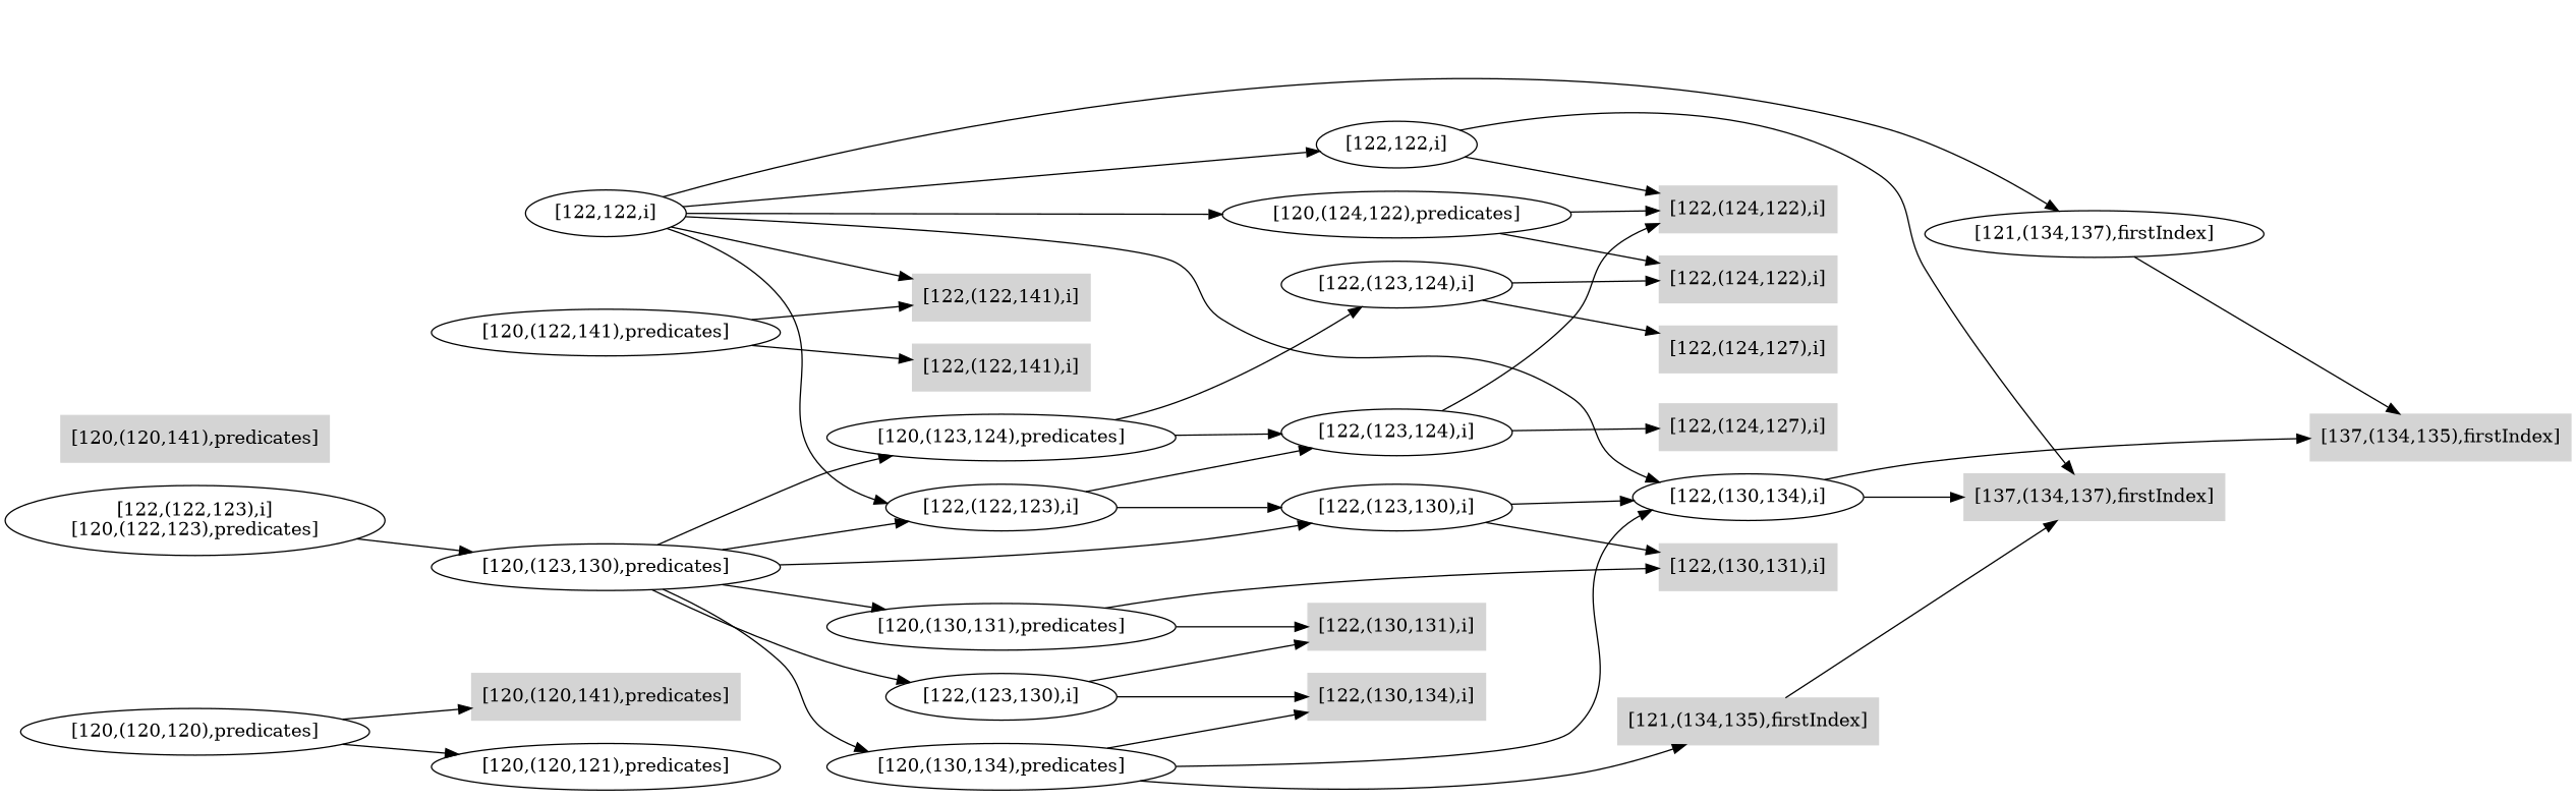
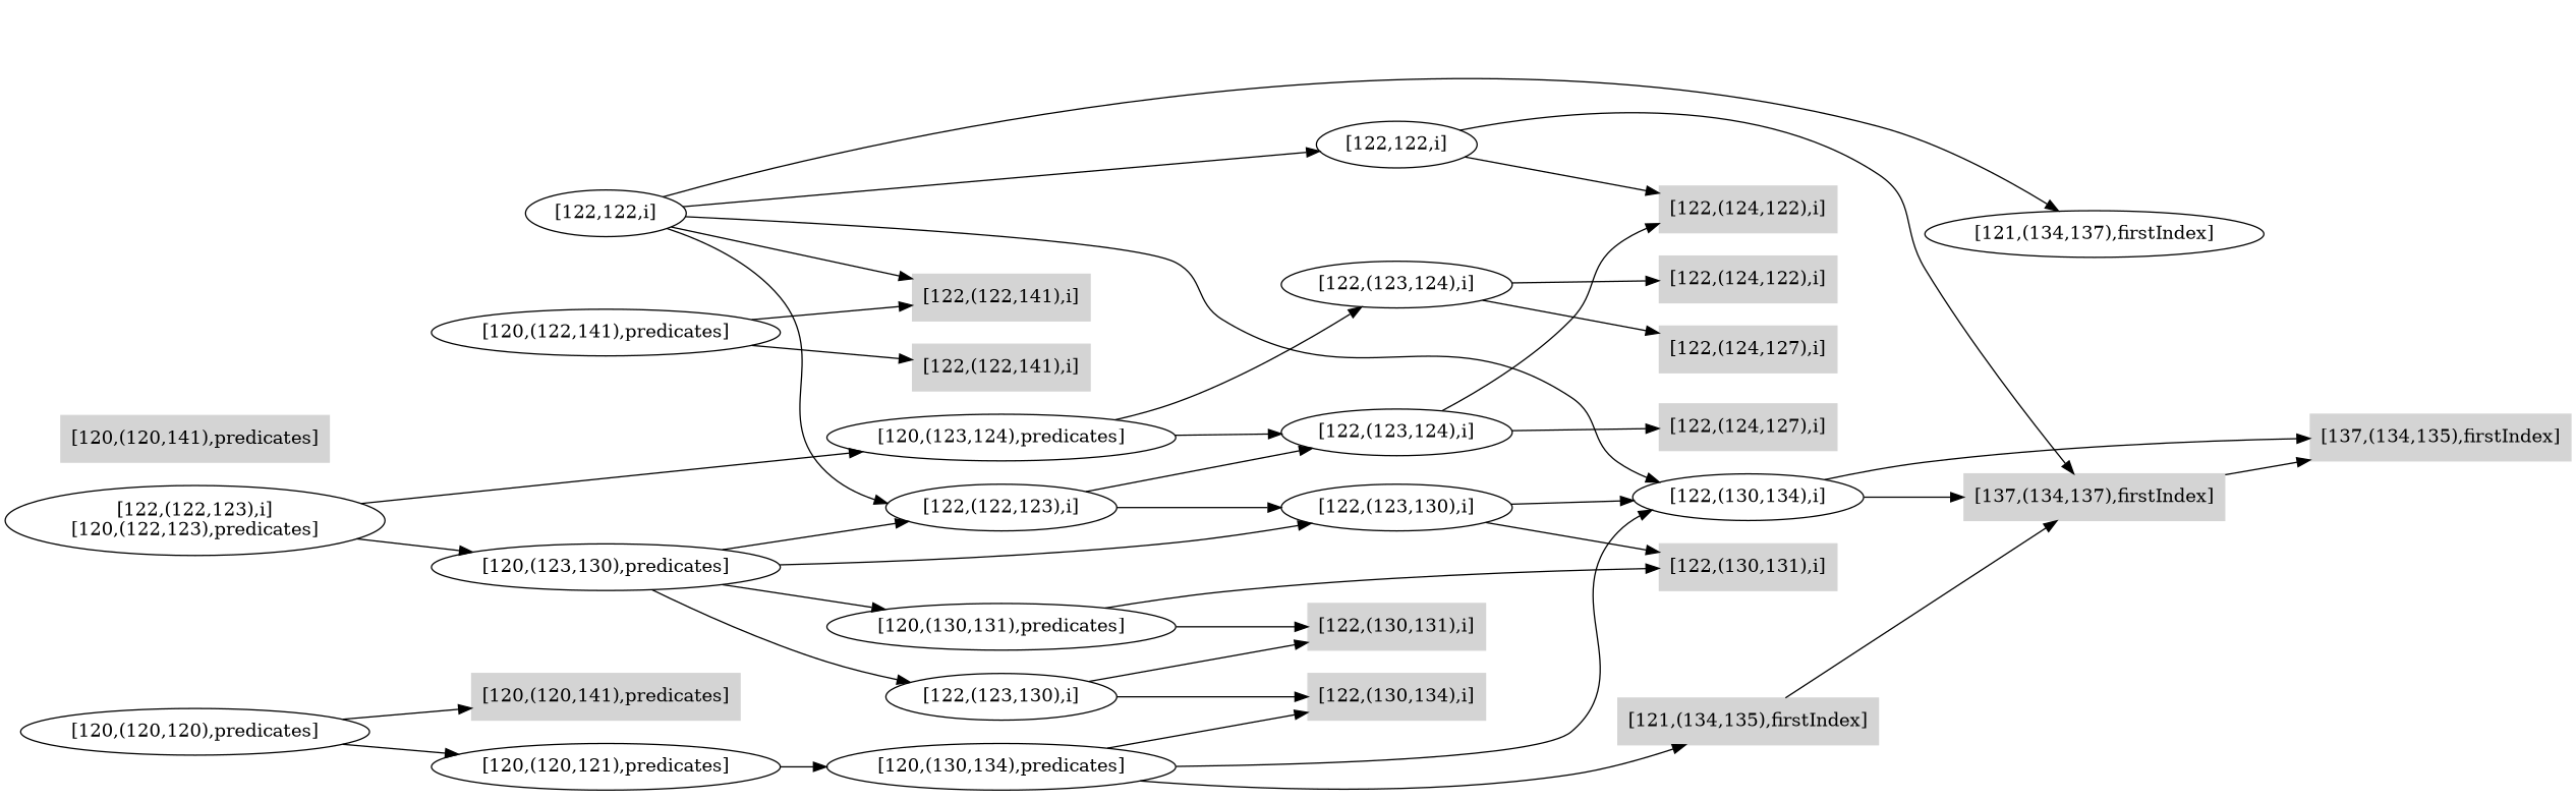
  digraph {
    rankdir=LR
    n1 [color=".0 .0 .83" label="[122,(124,127),i]" shape=box style=filled]
    n2 [color=".0 .0 .83" label="[122,(124,127),i]" shape=box style=filled]
    n3 [color=".0 .0 .83" label="[122,(124,122),i]" shape=box style=filled]
    n4 [color=".0 .0 .83" label="[122,(124,122),i]" shape=box style=filled]
-   n5 [label="[120,(124,122),predicates]"]
    n6 [label="[122,(123,124),i]"]
    n7 [label="[122,(123,124),i]"]
    n8 [label="[120,(123,124),predicates]"]
    n9 [color=".0 .0 .83" label="[122,(130,131),i]" shape=box style=filled]
    n10 [color=".0 .0 .83" label="[122,(130,131),i]" shape=box style=filled]
    n11 [label="[120,(130,131),predicates]"]
    n12 [color=".0 .0 .83" label="[121,(134,135),firstIndex]" shape=box style=filled]
    n13 [color=".0 .0 .83" label="[137,(134,137),firstIndex]" shape=box style=filled]
    n14 [color=".0 .0 .83" label="[137,(134,135),firstIndex]" shape=box style=filled]
    n15 [label="[121,(134,137),firstIndex]"]
    n16 [color=".0 .0 .83" label="[122,(130,134),i]" shape=box style=filled]
    n17 [label="[122,(130,134),i]"]
    n18 [label="[120,(130,134),predicates]"]
    n19 [label="[122,(123,130),i]"]
    n20 [label="[122,(123,130),i]"]
    n21 [label="[120,(123,130),predicates]"]
    n22 [label="[122,(122,123),i]"]
    n23 [label="[122,122,i]"]
    n24 [color=".0 .0 .83" label="[122,(122,141),i]" shape=box style=filled]
    n25 [label="[122,122,i]"]
    n26 [label="[122,(122,123),i]\n[120,(122,123),predicates]"]
    n27 [color=".0 .0 .83" label="[122,(122,141),i]" shape=box style=filled]
    n28 [label="[120,(122,141),predicates]"]
    n29 [label="[120,(120,121),predicates]"]
    n30 [color=".0 .0 .83" label="[120,(120,141),predicates]" shape=box style=filled]
    n31 [label="[120,(120,120),predicates]"]
    n32 [color=".0 .0 .83" label="[120,(120,141),predicates]" shape=box style=filled]
-   n5 -> n3
-   n5 -> n4
    n6 -> n1
    n6 -> n3
    n7 -> n2
    n7 -> n4
    n8 -> n6
    n8 -> n7
    n11 -> n9
    n11 -> n10
    n12 -> n13
-   n15 -> n14
+   n13 -> n14
    n17 -> n13
    n17 -> n14
    n18 -> n12
    n18 -> n16
    n18 -> n17
    n19 -> n9
    n19 -> n16
    n20 -> n10
    n20 -> n17
    n21 -> n11
-   n21 -> n18
+   n29 -> n18
    n21 -> n19
    n21 -> n20
    n21 -> n22
    n22 -> n7
    n22 -> n20
    n23 -> n4
    n23 -> n13
-   n25 -> n5
    n25 -> n15
    n25 -> n17
    n25 -> n22
    n25 -> n23
    n25 -> n24
-   n21 -> n8
+   n26 -> n8
    n26 -> n21
    n28 -> n24
    n28 -> n27
    n31 -> n29
    n31 -> n30
  }
